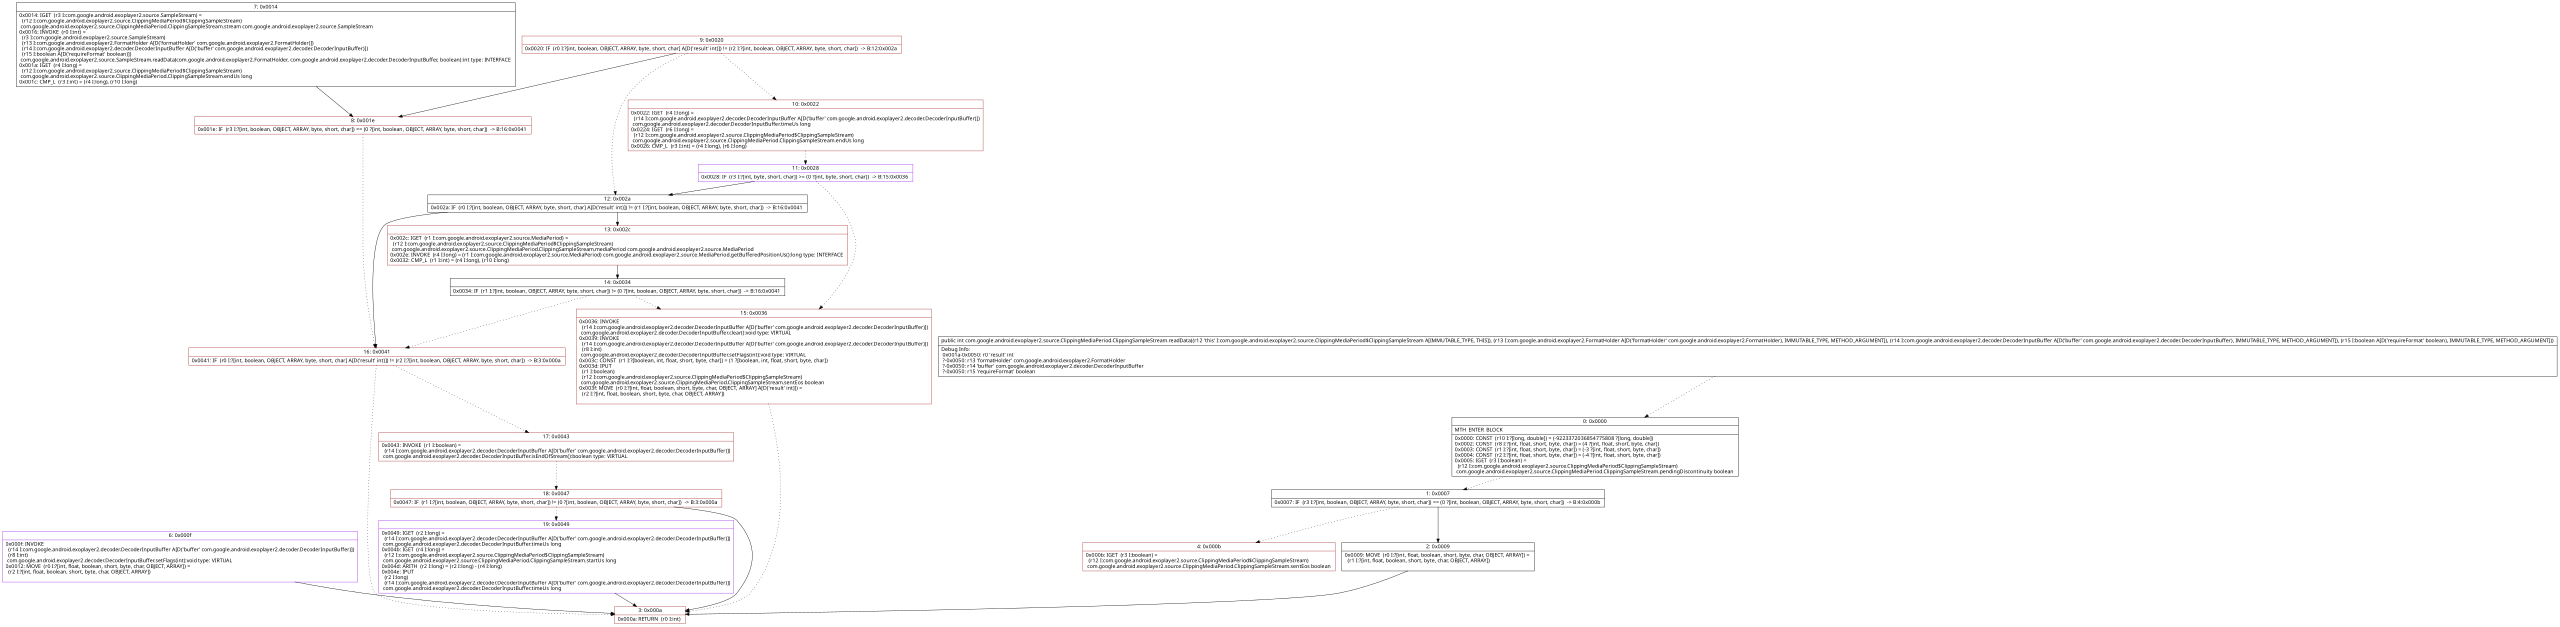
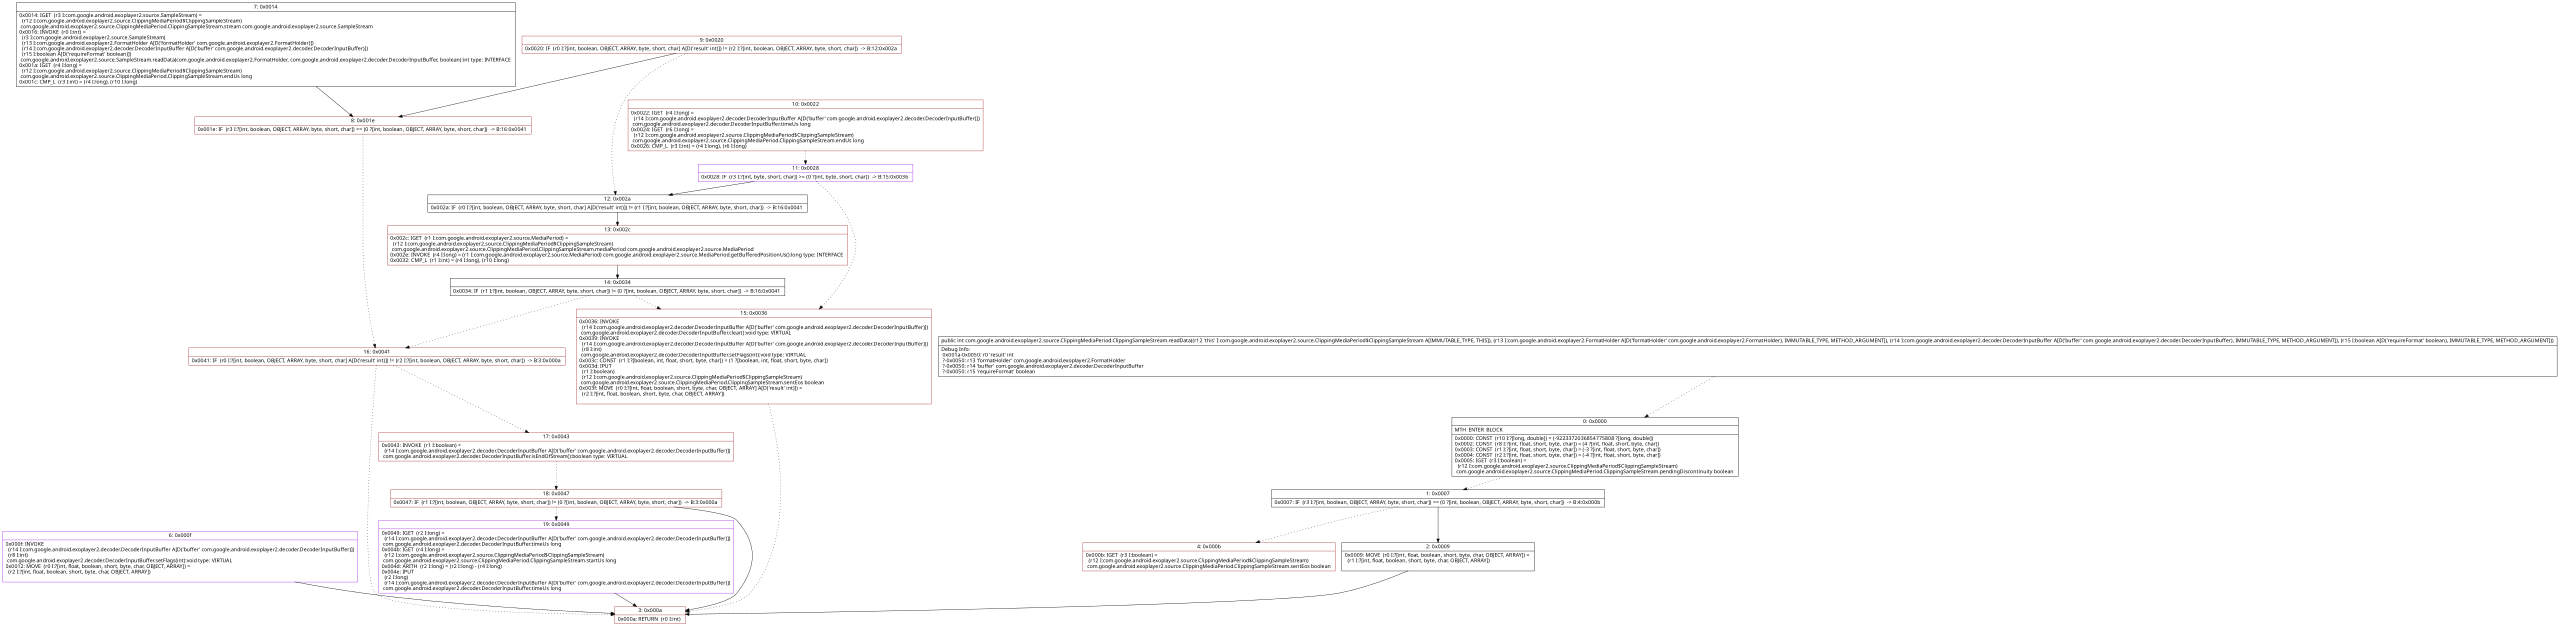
  digraph {
    fontname="Noto Sans"
    node [color=brown fontname="Noto Sans" shape=record]
    edge [fontname="Noto Sans" style=dotted]
    n1 [color=black label="{0\:\ 0x0000|MTH_ENTER_BLOCK\l|0x0000: CONST  (r10 I:?[long, double]) = (\-9223372036854775808 ?[long, double]) \l0x0002: CONST  (r8 I:?[int, float, short, byte, char]) = (4 ?[int, float, short, byte, char]) \l0x0003: CONST  (r1 I:?[int, float, short, byte, char]) = (\-3 ?[int, float, short, byte, char]) \l0x0004: CONST  (r2 I:?[int, float, short, byte, char]) = (\-4 ?[int, float, short, byte, char]) \l0x0005: IGET  (r3 I:boolean) = \l  (r12 I:com.google.android.exoplayer2.source.ClippingMediaPeriod$ClippingSampleStream)\l com.google.android.exoplayer2.source.ClippingMediaPeriod.ClippingSampleStream.pendingDiscontinuity boolean \l}"]
    n2 [color=black label="{1\:\ 0x0007|0x0007: IF  (r3 I:?[int, boolean, OBJECT, ARRAY, byte, short, char]) == (0 ?[int, boolean, OBJECT, ARRAY, byte, short, char])  \-\> B:4:0x000b \l}"]
    n3 [color=black label="{2\:\ 0x0009|0x0009: MOVE  (r0 I:?[int, float, boolean, short, byte, char, OBJECT, ARRAY]) = \l  (r1 I:?[int, float, boolean, short, byte, char, OBJECT, ARRAY])\l \l}"]
    n4 [label="{4\:\ 0x000b|0x000b: IGET  (r3 I:boolean) = \l  (r12 I:com.google.android.exoplayer2.source.ClippingMediaPeriod$ClippingSampleStream)\l com.google.android.exoplayer2.source.ClippingMediaPeriod.ClippingSampleStream.sentEos boolean \l}"]
    n5 [label="{3\:\ 0x000a|0x000a: RETURN  (r0 I:int) \l}"]
    n6 [color=purple label="{6\:\ 0x000f|0x000f: INVOKE  \l  (r14 I:com.google.android.exoplayer2.decoder.DecoderInputBuffer A[D('buffer' com.google.android.exoplayer2.decoder.DecoderInputBuffer)])\l  (r8 I:int)\l com.google.android.exoplayer2.decoder.DecoderInputBuffer.setFlags(int):void type: VIRTUAL \l0x0012: MOVE  (r0 I:?[int, float, boolean, short, byte, char, OBJECT, ARRAY]) = \l  (r2 I:?[int, float, boolean, short, byte, char, OBJECT, ARRAY])\l \l}"]
    n7 [color=black label="{7\:\ 0x0014|0x0014: IGET  (r3 I:com.google.android.exoplayer2.source.SampleStream) = \l  (r12 I:com.google.android.exoplayer2.source.ClippingMediaPeriod$ClippingSampleStream)\l com.google.android.exoplayer2.source.ClippingMediaPeriod.ClippingSampleStream.stream com.google.android.exoplayer2.source.SampleStream \l0x0016: INVOKE  (r0 I:int) = \l  (r3 I:com.google.android.exoplayer2.source.SampleStream)\l  (r13 I:com.google.android.exoplayer2.FormatHolder A[D('formatHolder' com.google.android.exoplayer2.FormatHolder)])\l  (r14 I:com.google.android.exoplayer2.decoder.DecoderInputBuffer A[D('buffer' com.google.android.exoplayer2.decoder.DecoderInputBuffer)])\l  (r15 I:boolean A[D('requireFormat' boolean)])\l com.google.android.exoplayer2.source.SampleStream.readData(com.google.android.exoplayer2.FormatHolder, com.google.android.exoplayer2.decoder.DecoderInputBuffer, boolean):int type: INTERFACE \l0x001a: IGET  (r4 I:long) = \l  (r12 I:com.google.android.exoplayer2.source.ClippingMediaPeriod$ClippingSampleStream)\l com.google.android.exoplayer2.source.ClippingMediaPeriod.ClippingSampleStream.endUs long \l0x001c: CMP_L  (r3 I:int) = (r4 I:long), (r10 I:long) \l}"]
    n8 [label="{8\:\ 0x001e|0x001e: IF  (r3 I:?[int, boolean, OBJECT, ARRAY, byte, short, char]) == (0 ?[int, boolean, OBJECT, ARRAY, byte, short, char])  \-\> B:16:0x0041 \l}"]
    n9 [label="{16\:\ 0x0041|0x0041: IF  (r0 I:?[int, boolean, OBJECT, ARRAY, byte, short, char] A[D('result' int)]) != (r2 I:?[int, boolean, OBJECT, ARRAY, byte, short, char])  \-\> B:3:0x000a \l}"]
    n10 [label="{9\:\ 0x0020|0x0020: IF  (r0 I:?[int, boolean, OBJECT, ARRAY, byte, short, char] A[D('result' int)]) != (r2 I:?[int, boolean, OBJECT, ARRAY, byte, short, char])  \-\> B:12:0x002a \l}"]
-   n11 [label="{10\:\ 0x0022|0x0022: IGET  (r4 I:long) = \l  (r14 I:com.google.android.exoplayer2.decoder.DecoderInputBuffer A[D('buffer' com.google.android.exoplayer2.decoder.DecoderInputBuffer)])\l com.google.android.exoplayer2.decoder.DecoderInputBuffer.timeUs long \l0x0224: IGET  (r6 I:long) = \l  (r12 I:com.google.android.exoplayer2.source.ClippingMediaPeriod$ClippingSampleStream)\l com.google.android.exoplayer2.source.ClippingMediaPeriod.ClippingSampleStream.endUs long \l0x0026: CMP_L  (r3 I:int) = (r4 I:long), (r6 I:long) \l}"]
+   n11 [label="{10\:\ 0x0022|0x0022: IGET  (r4 I:long) = \l  (r14 I:com.google.android.exoplayer2.decoder.DecoderInputBuffer A[D('buffer' com.google.android.exoplayer2.decoder.DecoderInputBuffer)])\l com.google.android.exoplayer2.decoder.DecoderInputBuffer.timeUs long \l0x0024: IGET  (r6 I:long) = \l  (r12 I:com.google.android.exoplayer2.source.ClippingMediaPeriod$ClippingSampleStream)\l com.google.android.exoplayer2.source.ClippingMediaPeriod.ClippingSampleStream.endUs long \l0x0026: CMP_L  (r3 I:int) = (r4 I:long), (r6 I:long) \l}"]
    n12 [color=black label="{12\:\ 0x002a|0x002a: IF  (r0 I:?[int, boolean, OBJECT, ARRAY, byte, short, char] A[D('result' int)]) != (r1 I:?[int, boolean, OBJECT, ARRAY, byte, short, char])  \-\> B:16:0x0041 \l}"]
    n13 [label="{17\:\ 0x0043|0x0043: INVOKE  (r1 I:boolean) = \l  (r14 I:com.google.android.exoplayer2.decoder.DecoderInputBuffer A[D('buffer' com.google.android.exoplayer2.decoder.DecoderInputBuffer)])\l com.google.android.exoplayer2.decoder.DecoderInputBuffer.isEndOfStream():boolean type: VIRTUAL \l}"]
    n14 [color=purple label="{11\:\ 0x0028|0x0028: IF  (r3 I:?[int, byte, short, char]) \>= (0 ?[int, byte, short, char])  \-\> B:15:0x0036 \l}"]
    n15 [label="{13\:\ 0x002c|0x002c: IGET  (r1 I:com.google.android.exoplayer2.source.MediaPeriod) = \l  (r12 I:com.google.android.exoplayer2.source.ClippingMediaPeriod$ClippingSampleStream)\l com.google.android.exoplayer2.source.ClippingMediaPeriod.ClippingSampleStream.mediaPeriod com.google.android.exoplayer2.source.MediaPeriod \l0x002e: INVOKE  (r4 I:long) = (r1 I:com.google.android.exoplayer2.source.MediaPeriod) com.google.android.exoplayer2.source.MediaPeriod.getBufferedPositionUs():long type: INTERFACE \l0x0032: CMP_L  (r1 I:int) = (r4 I:long), (r10 I:long) \l}"]
    n16 [label="{15\:\ 0x0036|0x0036: INVOKE  \l  (r14 I:com.google.android.exoplayer2.decoder.DecoderInputBuffer A[D('buffer' com.google.android.exoplayer2.decoder.DecoderInputBuffer)])\l com.google.android.exoplayer2.decoder.DecoderInputBuffer.clear():void type: VIRTUAL \l0x0039: INVOKE  \l  (r14 I:com.google.android.exoplayer2.decoder.DecoderInputBuffer A[D('buffer' com.google.android.exoplayer2.decoder.DecoderInputBuffer)])\l  (r8 I:int)\l com.google.android.exoplayer2.decoder.DecoderInputBuffer.setFlags(int):void type: VIRTUAL \l0x003c: CONST  (r1 I:?[boolean, int, float, short, byte, char]) = (1 ?[boolean, int, float, short, byte, char]) \l0x003d: IPUT  \l  (r1 I:boolean)\l  (r12 I:com.google.android.exoplayer2.source.ClippingMediaPeriod$ClippingSampleStream)\l com.google.android.exoplayer2.source.ClippingMediaPeriod.ClippingSampleStream.sentEos boolean \l0x003f: MOVE  (r0 I:?[int, float, boolean, short, byte, char, OBJECT, ARRAY] A[D('result' int)]) = \l  (r2 I:?[int, float, boolean, short, byte, char, OBJECT, ARRAY])\l \l}"]
    n17 [color=black label="{14\:\ 0x0034|0x0034: IF  (r1 I:?[int, boolean, OBJECT, ARRAY, byte, short, char]) != (0 ?[int, boolean, OBJECT, ARRAY, byte, short, char])  \-\> B:16:0x0041 \l}"]
    n18 [label="{18\:\ 0x0047|0x0047: IF  (r1 I:?[int, boolean, OBJECT, ARRAY, byte, short, char]) != (0 ?[int, boolean, OBJECT, ARRAY, byte, short, char])  \-\> B:3:0x000a \l}"]
    n19 [color=purple label="{19\:\ 0x0049|0x0049: IGET  (r2 I:long) = \l  (r14 I:com.google.android.exoplayer2.decoder.DecoderInputBuffer A[D('buffer' com.google.android.exoplayer2.decoder.DecoderInputBuffer)])\l com.google.android.exoplayer2.decoder.DecoderInputBuffer.timeUs long \l0x004b: IGET  (r4 I:long) = \l  (r12 I:com.google.android.exoplayer2.source.ClippingMediaPeriod$ClippingSampleStream)\l com.google.android.exoplayer2.source.ClippingMediaPeriod.ClippingSampleStream.startUs long \l0x004d: ARITH  (r2 I:long) = (r2 I:long) \- (r4 I:long) \l0x004e: IPUT  \l  (r2 I:long)\l  (r14 I:com.google.android.exoplayer2.decoder.DecoderInputBuffer A[D('buffer' com.google.android.exoplayer2.decoder.DecoderInputBuffer)])\l com.google.android.exoplayer2.decoder.DecoderInputBuffer.timeUs long \l}"]
    n20 [color=black label="{public int com.google.android.exoplayer2.source.ClippingMediaPeriod.ClippingSampleStream.readData((r12 'this' I:com.google.android.exoplayer2.source.ClippingMediaPeriod$ClippingSampleStream A[IMMUTABLE_TYPE, THIS]), (r13 I:com.google.android.exoplayer2.FormatHolder A[D('formatHolder' com.google.android.exoplayer2.FormatHolder), IMMUTABLE_TYPE, METHOD_ARGUMENT]), (r14 I:com.google.android.exoplayer2.decoder.DecoderInputBuffer A[D('buffer' com.google.android.exoplayer2.decoder.DecoderInputBuffer), IMMUTABLE_TYPE, METHOD_ARGUMENT]), (r15 I:boolean A[D('requireFormat' boolean), IMMUTABLE_TYPE, METHOD_ARGUMENT]))  | Debug Info:\l  0x001a\-0x0050: r0 'result' int\l  ?\-0x0050: r13 'formatHolder' com.google.android.exoplayer2.FormatHolder\l  ?\-0x0050: r14 'buffer' com.google.android.exoplayer2.decoder.DecoderInputBuffer\l  ?\-0x0050: r15 'requireFormat' boolean\l}"]
    n1 -> n2
    n2 -> n3 [style=solid]
    n2 -> n4
    n3 -> n5 [style=solid]
    n6 -> n5 [style=solid]
    n7 -> n8 [style=solid]
    n8 -> n9
    n9 -> n5
    n9 -> n13
    n10 -> n8 [style=solid]
-   n10 -> n11
    n10 -> n12
    n11 -> n14
-   n12 -> n9 [style=solid]
    n12 -> n15 [style=solid]
    n13 -> n18
    n14 -> n12 [style=solid]
    n14 -> n16
    n15 -> n17 [style=solid]
    n16 -> n5
    n17 -> n9
    n17 -> n16
    n18 -> n5 [style=solid]
    n18 -> n19
    n19 -> n5 [style=solid]
    n20 -> n1
  }
